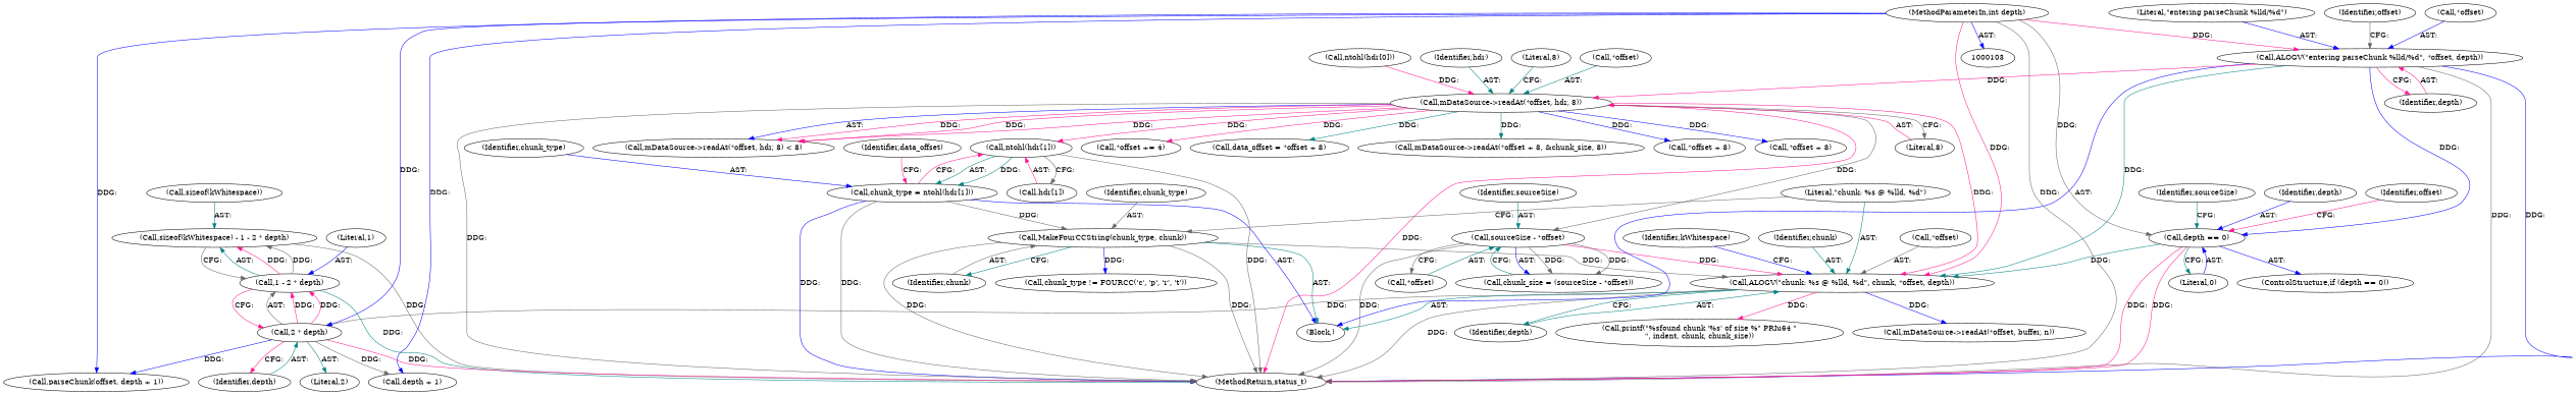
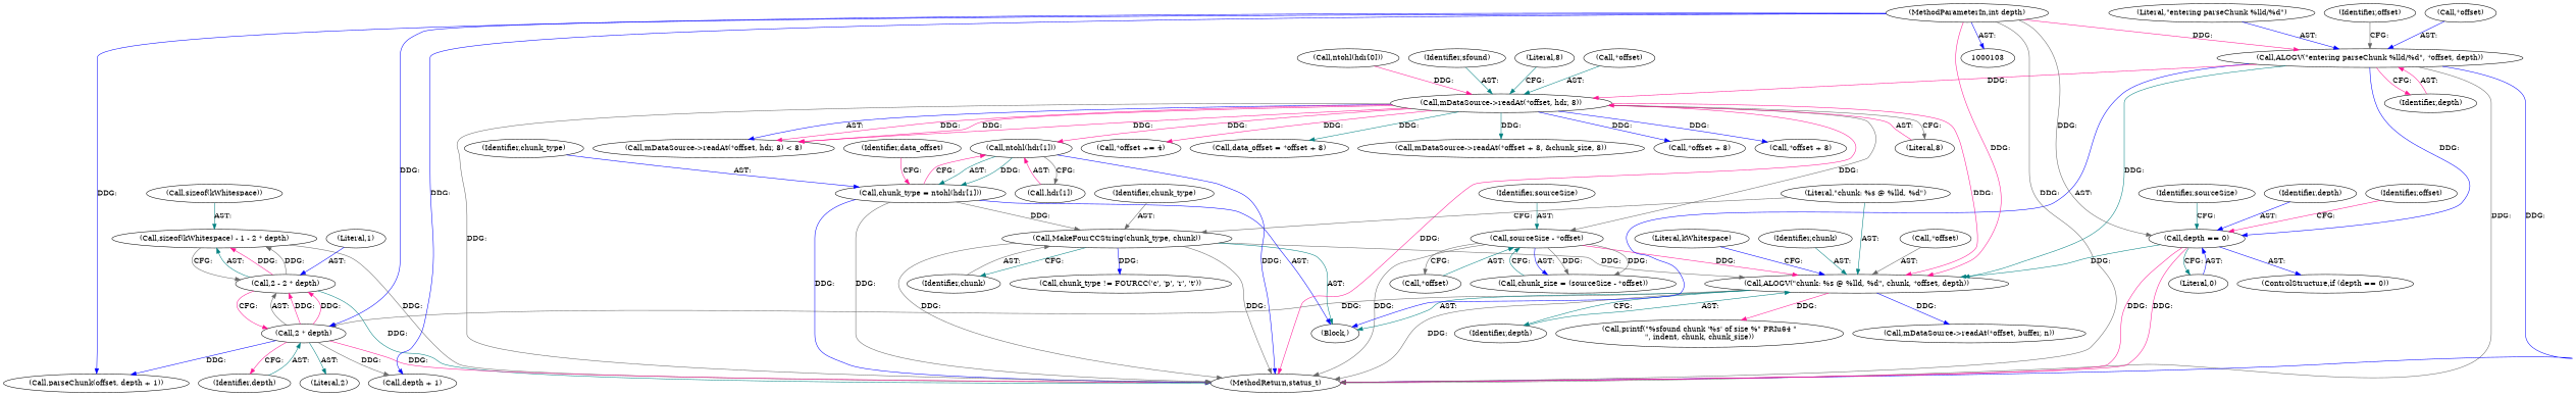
  digraph {
    edge [color=gray40]
    n1 [label="(Call,sizeof(kWhitespace) - 1 - 2 * depth)"]
-   n2 [label="(Call,1 - 2 * depth)"]
+   n2 [label="(Call,2 - 2 * depth)"]
    n3 [label="(MethodReturn,status_t)"]
    n4 [label="(Call,2 * depth)"]
    n5 [label="(Call,depth + 1)"]
    n6 [label="(Call,parseChunk(offset, depth + 1))"]
    n7 [label="(Identifier,depth)"]
    n8 [label="(Literal,2)"]
    n9 [label="(Call,ALOGV(\"chunk: %s @ %lld, %d\", chunk, *offset, depth))"]
    n10 [label="(Identifier,depth)"]
    n11 [label="(Call,printf(\"%sfound chunk '%s' of size %\" PRIu64 \"\n\", indent, chunk, chunk_size))"]
    n12 [label="(Call,mDataSource->readAt(*offset, buffer, n))"]
    n13 [label="(Block,)"]
    n14 [label="(Call,MakeFourCCString(chunk_type, chunk))"]
    n15 [label="(Identifier,chunk)"]
    n16 [label="(Call,chunk_type != FOURCC('c', 'p', 'r', 't'))"]
    n17 [label="(Call,chunk_type = ntohl(hdr[1]))"]
    n18 [label="(Call,ntohl(hdr[1]))"]
    n19 [label="(Call,hdr[1])"]
    n20 [label="(Call,mDataSource->readAt(*offset, hdr, 8))"]
    n21 [label="(Call,sourceSize - *offset)"]
    n22 [label="(Literal,8)"]
    n23 [label="(Call,mDataSource->readAt(*offset, hdr, 8) < 8)"]
    n24 [label="(Call,*offset += 4)"]
    n25 [label="(Call,data_offset = *offset + 8)"]
    n26 [label="(Call,mDataSource->readAt(*offset + 8, &chunk_size, 8))"]
    n27 [label="(Call,*offset + 8)"]
    n28 [label="(Call,*offset + 8)"]
    n29 [label="(Call,chunk_size = (sourceSize - *offset))"]
    n30 [label="(Call,*offset)"]
    n31 [label="(Call,ntohl(hdr[0]))"]
    n32 [label="(Call,ALOGV(\"entering parseChunk %lld/%d\", *offset, depth))"]
    n33 [label="(Call,depth == 0)"]
    n34 [label="(Identifier,depth)"]
    n35 [label="(Literal,0)"]
    n36 [label="(ControlStructure,if (depth == 0))"]
    n37 [label="(MethodParameterIn,int depth)"]
    1000103
-   n39 [label="(Identifier,hdr)"]
+   n39 [label="(Identifier,sfound)"]
    n40 [label="(Call,sizeof(kWhitespace))"]
    n41 [label="(Literal,\"chunk: %s @ %lld, %d\")"]
    n42 [label="(Literal,1)"]
    n43 [label="(Literal,8)"]
    n44 [label="(Literal,\"entering parseChunk %lld/%d\")"]
    n45 [label="(Identifier,offset)"]
    n46 [label="(Identifier,depth)"]
    n47 [label="(Identifier,offset)"]
    n48 [label="(Identifier,sourceSize)"]
    n49 [label="(Identifier,chunk_type)"]
    n50 [label="(Call,*offset)"]
    n51 [label="(Identifier,chunk_type)"]
    n52 [label="(Call,*offset)"]
-   n53 [label="(Identifier,kWhitespace)"]
+   n53 [label="(Literal,kWhitespace)"]
    n54 [label="(Call,*offset)"]
    n55 [label="(Identifier,chunk)"]
    n56 [label="(Identifier,sourceSize)"]
    n57 [label="(Identifier,data_offset)"]
    n1 -> n2 [label="CFG: "]
    n1 -> n3 [label="DDG: "]
    n2 -> n1 [color=teal label="AST: "]
    n2 -> n1 [color=deeppink label="DDG: "]
    n2 -> n1 [label="DDG: "]
    n2 -> n3 [color=teal label="DDG: "]
    n2 -> n4 [color=deeppink label="CFG: "]
    n4 -> n2 [label="AST: "]
    n4 -> n2 [color=deeppink label="DDG: "]
    n4 -> n2 [color=deeppink label="DDG: "]
    n4 -> n3 [color=deeppink label="DDG: "]
    n4 -> n5 [label="DDG: "]
    n4 -> n6 [color=blue label="DDG: "]
    n4 -> n7 [color=deeppink label="CFG: "]
    n4 -> n8 [color=teal label="AST: "]
    n7 -> n4 [color=teal label="AST: "]
    n9 -> n3 [label="DDG: "]
    n9 -> n4 [label="DDG: "]
    n9 -> n10 [color=teal label="CFG: "]
    n9 -> n11 [color=deeppink label="DDG: "]
    n9 -> n12 [color=blue label="DDG: "]
    n9 -> n13 [color=teal label="AST: "]
    n10 -> n9 [color=teal label="AST: "]
    n14 -> n3 [label="DDG: "]
    n14 -> n3 [label="DDG: "]
    n14 -> n9 [label="DDG: "]
    n14 -> n13 [color=teal label="AST: "]
    n14 -> n15 [color=teal label="CFG: "]
    n14 -> n16 [color=blue label="DDG: "]
    n15 -> n14 [label="AST: "]
    n17 -> n3 [color=blue label="DDG: "]
    n17 -> n3 [label="DDG: "]
    n17 -> n13 [color=blue label="AST: "]
    n17 -> n14 [label="DDG: "]
    n17 -> n18 [color=deeppink label="CFG: "]
-   n18 -> n3 [label="DDG: "]
+   n18 -> n3 [color=blue label="DDG: "]
    n18 -> n17 [color=teal label="AST: "]
    n18 -> n17 [color=teal label="DDG: "]
    n18 -> n19 [label="CFG: "]
    n19 -> n18 [color=deeppink label="AST: "]
    n20 -> n3 [label="DDG: "]
    n20 -> n3 [color=deeppink label="DDG: "]
    n20 -> n9 [color=deeppink label="DDG: "]
    n20 -> n18 [color=deeppink label="DDG: "]
    n20 -> n21 [label="DDG: "]
    n20 -> n22 [label="CFG: "]
    n20 -> n23 [color=blue label="AST: "]
    n20 -> n23 [color=deeppink label="DDG: "]
    n20 -> n23 [color=deeppink label="DDG: "]
    n20 -> n23 [color=deeppink label="DDG: "]
    n20 -> n24 [color=deeppink label="DDG: "]
    n20 -> n25 [color=teal label="DDG: "]
    n20 -> n26 [color=teal label="DDG: "]
    n20 -> n27 [color=blue label="DDG: "]
    n20 -> n28 [color=blue label="DDG: "]
    n21 -> n3 [label="DDG: "]
    n21 -> n9 [color=deeppink label="DDG: "]
    n21 -> n29 [color=blue label="AST: "]
    n21 -> n29 [label="DDG: "]
    n21 -> n29 [label="DDG: "]
    n21 -> n30 [label="CFG: "]
    n22 -> n20 [color=deeppink label="AST: "]
    n29 -> n21 [color=teal label="CFG: "]
    n30 -> n21 [color=teal label="AST: "]
    n31 -> n20 [color=deeppink label="DDG: "]
    n32 -> n3 [label="DDG: "]
    n32 -> n3 [color=blue label="DDG: "]
    n32 -> n9 [color=teal label="DDG: "]
    n32 -> n13 [color=blue label="AST: "]
    n32 -> n20 [color=deeppink label="DDG: "]
    n32 -> n33 [color=blue label="DDG: "]
    n32 -> n34 [color=deeppink label="CFG: "]
    n33 -> n3 [color=deeppink label="DDG: "]
    n33 -> n3 [color=deeppink label="DDG: "]
    n33 -> n9 [color=teal label="DDG: "]
    n33 -> n35 [color=teal label="CFG: "]
    n33 -> n36 [color=blue label="AST: "]
    n34 -> n32 [color=deeppink label="AST: "]
    n35 -> n33 [color=blue label="AST: "]
    n37 -> n3 [label="DDG: "]
    n37 -> n4 [color=blue label="DDG: "]
    n37 -> n5 [color=blue label="DDG: "]
    n37 -> n6 [color=blue label="DDG: "]
    n37 -> n9 [color=deeppink label="DDG: "]
    n37 -> n32 [color=deeppink label="DDG: "]
    n37 -> n33 [label="DDG: "]
    n37 -> 1000103 [color=blue label="AST: "]
    n39 -> n20 [color=teal label="AST: "]
    n40 -> n1 [color=teal label="AST: "]
    n41 -> n9 [color=teal label="AST: "]
    n41 -> n14 [label="CFG: "]
    n42 -> n2 [color=blue label="AST: "]
    n43 -> n20 [color=teal label="CFG: "]
    n44 -> n32 [color=blue label="AST: "]
    n45 -> n32 [label="CFG: "]
    n46 -> n33 [color=blue label="AST: "]
    n47 -> n33 [color=deeppink label="CFG: "]
    n48 -> n21 [color=teal label="AST: "]
    n49 -> n17 [color=blue label="AST: "]
    n50 -> n9 [label="AST: "]
    n51 -> n14 [label="AST: "]
    n52 -> n20 [color=teal label="AST: "]
    n53 -> n9 [color=blue label="CFG: "]
    n54 -> n32 [color=blue label="AST: "]
    n55 -> n9 [color=teal label="AST: "]
    n56 -> n33 [color=teal label="CFG: "]
    n57 -> n17 [color=deeppink label="CFG: "]
  }
